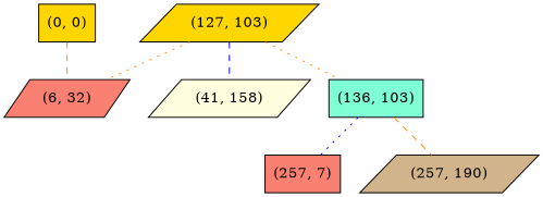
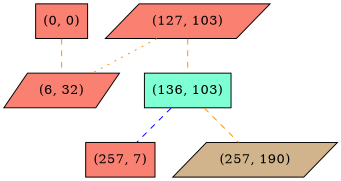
  graph {
    node [fillcolor=salmon shape=parallelogram style=filled]
    edge [color=darkorange style=dashed weight=1]
    "(6, 32)"
-   "(0, 0)" [fillcolor=gold shape=box]
-   "(127, 103)" [fillcolor=gold]
-   "(41, 158)" [fillcolor=lightyellow]
+   "(0, 0)" [shape=box]
+   "(127, 103)"
    "(136, 103)" [fillcolor=aquamarine shape=box]
    "(257, 7)" [shape=box]
    "(257, 190)" [fillcolor=tan]
    "(0, 0)" -- "(6, 32)" [weight=4]
    "(127, 103)" -- "(6, 32)" [style=dotted]
-   "(127, 103)" -- "(41, 158)" [color=blue]
-   "(127, 103)" -- "(136, 103)" [style=dotted]
-   "(136, 103)" -- "(257, 7)" [color=blue style=dotted]
+   "(127, 103)" -- "(136, 103)"
+   "(136, 103)" -- "(257, 7)" [color=blue]
    "(136, 103)" -- "(257, 190)"
  }
